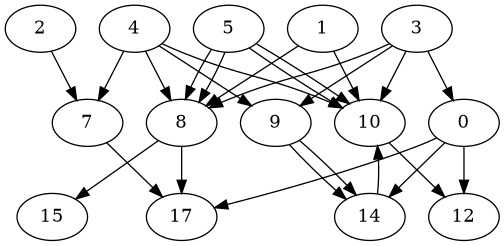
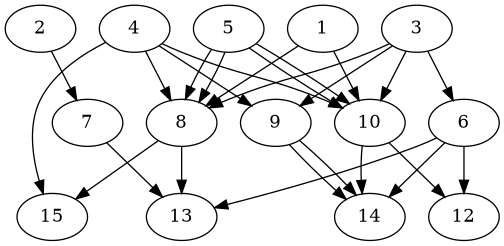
  digraph {
    node [alpha=0.14]
    1 [expect_size=39595008]
    8 [alpha=0.13 expect_size=28766208]
    10 [alpha=0.19 expect_size=16492544]
-   13 [alpha=0.17 expect_size=43368448 label=17]
+   13 [alpha=0.17 expect_size=43368448]
    15 [alpha=0.18 expect_size=18874368]
    14 [alpha=0.07 expect_size=17505280]
    12 [alpha=0.03 expect_size=9261056]
    2 [expect_size=15466496]
    7 [alpha=0.03 expect_size=12612608]
    3 [alpha=0.09 expect_size=7045120]
-   6 [alpha=0.11 expect_size=41056256 label=0]
+   6 [alpha=0.11 expect_size=41056256]
    9 [alpha=0.11 expect_size=15877120]
    4 [alpha=0.01 expect_size=14446592]
    5 [expect_size=23029760]
    1 -> 8
    1 -> 10
    8 -> 13
    8 -> 15
-   14 -> 10
+   10 -> 14
    10 -> 12
    2 -> 7
    7 -> 13
    3 -> 8
    3 -> 10
    3 -> 6
    3 -> 9
    6 -> 13
    6 -> 14
    6 -> 12
    9 -> 14
    9 -> 14
    4 -> 8
    4 -> 10
-   4 -> 7
+   4 -> 15
    4 -> 9
    5 -> 8
    5 -> 8
    5 -> 10
    5 -> 10
  }
